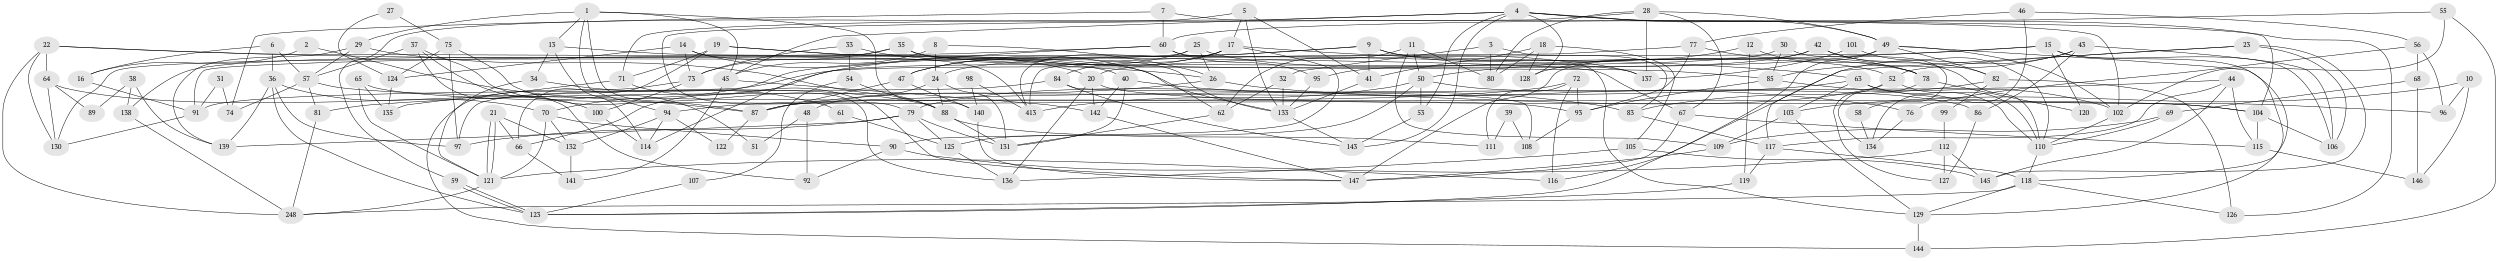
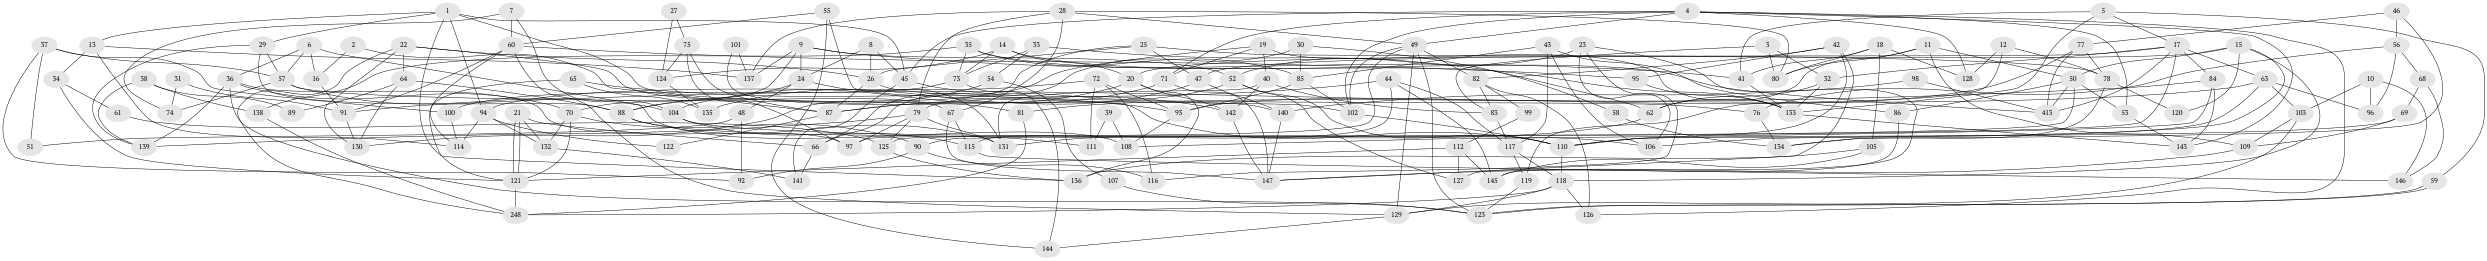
  graph {
    fontname="PT Serif"
    node [color=gray90 fontname="PT Serif" style=filled]
    edge [fontname="PT Serif"]
    1
    13
    29
    45
    94
    136
    140
    137
    34
    114
    57
    88
    139
    142
    141
    132
    122
    147
    2
    16
    87
    91
    3
    32
    80
    83
    133
    62
    117
    4
    49
    53
    71
    102
    126
    128
    143
    97
    123
    82
    129
    135
    110
    5
    17
    41
    59
    n48 [label=413]
    47
    63
    84
    90
    6
    36
    108
    70
    74
    104
    81
    7
    60
    95
    106
    115
    8
    24
    26
    48
    131
    76
    9
    52
    79
    127
    121
    10
    96
    103
    146
    109
    11
    50
    86
    125
    12
    78
    119
    120
    134
    61
    14
    20
    73
    124
    100
    144
    15
    118
    n99 [label=248]
    130
    116
    92
    18
    105
    145
    19
    40
    66
    21
    22
    64
    67
    89
    23
    51
    111
    25
    27
    75
    28
    30
    58
    85
    93
    31
    33
    54
    107
    35
    138
    37
    38
    39
    42
    99
    43
    44
    46
    56
    77
    68
    55
    69
    65
    72
    112
    98
    101
    1 -- 13
    1 -- 29
    1 -- 45
    1 -- 94
    1 -- 136
    1 -- 140
    13 -- 137
    13 -- 34
    13 -- 114
    29 -- 57
    29 -- 88
    29 -- 139
    45 -- 142
    45 -- 141
    94 -- 114
    94 -- 132
    94 -- 122
    140 -- 147
    34 -- 121
    34 -- 61
    57 -- 74
    57 -- 104
    57 -- 81
    88 -- 131
    88 -- 111
    142 -- 147
    132 -- 141
    2 -- 16
    2 -- 87
    16 -- 91
    87 -- 122
    91 -- 130
    3 -- 32
    3 -- 80
    3 -- 83
    32 -- 133
    32 -- 62
    83 -- 117
    133 -- 143
    62 -- 131
    117 -- 119
    117 -- 118
    4 -- 45
    4 -- 49
    4 -- 53
    4 -- 71
    4 -- 102
    4 -- 126
    4 -- 128
    4 -- 143
    49 -- 102
    49 -- 97
    49 -- 123
    49 -- 82
    49 -- 129
    53 -- 143
    71 -- 147
    71 -- 135
    102 -- 110
    82 -- 83
    82 -- 126
    82 -- 99
    129 -- 144
    110 -- 118
    5 -- 133
    5 -- 17
    5 -- 41
    5 -- 59
+   17 -- 32
    17 -- n48
    17 -- 47
    17 -- 63
    17 -- 84
    17 -- 90
    41 -- 133
    59 -- 123
    59 -- 123
    47 -- 140
    47 -- 87
    63 -- 110
    63 -- 81
    63 -- 96
    63 -- 103
    84 -- 91
    84 -- 143
    84 -- 108
    90 -- 116
    90 -- 92
    6 -- 57
    6 -- 16
    6 -- 36
+   6 -- 108
    36 -- 139
    36 -- 97
    36 -- 123
    36 -- 70
    70 -- 132
    70 -- 90
    70 -- 121
    104 -- 106
    104 -- 115
    81 -- n99
    7 -- 74
    7 -- 104
    7 -- 60
    60 -- 114
    60 -- 91
    60 -- 129
    60 -- 95
    95 -- 133
    115 -- 146
    8 -- 45
    8 -- 24
    8 -- 26
    24 -- 88
    24 -- 48
    24 -- 131
    26 -- 87
    26 -- 76
    48 -- 92
    48 -- 51
    76 -- 134
    9 -- 137
    9 -- 41
    9 -- 70
    9 -- 24
    9 -- 52
    52 -- 110
    52 -- 79
    52 -- 127
    79 -- 139
    79 -- 97
    79 -- 131
    79 -- 125
    121 -- n99
    10 -- 96
    10 -- 103
    10 -- 146
    103 -- 129
    103 -- 109
    109 -- 147
    11 -- 80
    11 -- 62
    11 -- 109
    11 -- 50
    50 -- 53
    50 -- n48
    50 -- 86
    50 -- 125
    86 -- 127
    125 -- 136
    12 -- 128
    12 -- 78
    12 -- 119
    78 -- 120
    78 -- 134
    119 -- 123
    61 -- 125
    14 -- n48
    14 -- 20
    14 -- 73
    14 -- 124
    20 -- 136
    20 -- 142
    20 -- 104
    73 -- 100
    73 -- 144
    124 -- 135
    100 -- 114
    15 -- 106
    15 -- 50
    15 -- 120
    15 -- 20
    15 -- 118
    118 -- 126
    118 -- 129
    118 -- n99
    18 -- 80
    18 -- 128
    18 -- 41
    18 -- 105
    105 -- 136
    105 -- 145
    19 -- 133
    19 -- 71
    19 -- 40
    19 -- 66
    40 -- 142
    40 -- 83
    40 -- 131
    66 -- 141
    21 -- 132
    21 -- 121
    21 -- 121
    21 -- 66
    22 -- 26
    22 -- n99
    22 -- 130
    22 -- 64
    22 -- 67
    64 -- 88
    64 -- 130
    64 -- 89
    67 -- 147
    67 -- 115
    23 -- 106
    23 -- 52
    23 -- 116
    23 -- 145
    25 -- 47
    25 -- 26
    25 -- 78
    25 -- 130
    27 -- 124
    27 -- 75
    75 -- 87
    75 -- 97
    75 -- 124
    28 -- 137
    28 -- 80
    28 -- 49
    28 -- 79
    28 -- 67
    30 -- 66
    30 -- 58
    30 -- 85
    58 -- 134
    85 -- 102
    85 -- 93
    93 -- 108
    31 -- 91
    31 -- 74
    33 -- 62
    33 -- 73
    33 -- 54
    54 -- 88
    54 -- 107
    107 -- 123
    35 -- 133
    35 -- 73
    35 -- 85
    35 -- 138
    138 -- n99
    37 -- 57
    37 -- 100
    37 -- 92
    37 -- 51
    38 -- 139
    38 -- 89
    38 -- 138
    39 -- 108
    39 -- 111
    42 -- 147
    42 -- 82
    42 -- 110
    42 -- 95
    99 -- 112
    43 -- 117
    43 -- 106
    43 -- 86
    43 -- 85
    44 -- 87
    44 -- 117
    44 -- 115
    44 -- 145
    46 -- 134
    46 -- 56
    46 -- 77
    56 -- 76
    56 -- 96
    56 -- 68
    77 -- n48
    77 -- 78
    77 -- 93
    68 -- 146
    68 -- 69
    55 -- 102
    55 -- 60
    55 -- 144
    69 -- 110
    69 -- 109
    65 -- 135
    65 -- 121
    65 -- 93
    72 -- 94
    72 -- 116
    72 -- 111
    72 -- 93
    112 -- 127
    112 -- 121
    112 -- 145
    98 -- 140
    98 -- n48
    101 -- 137
    101 -- 110
  }
